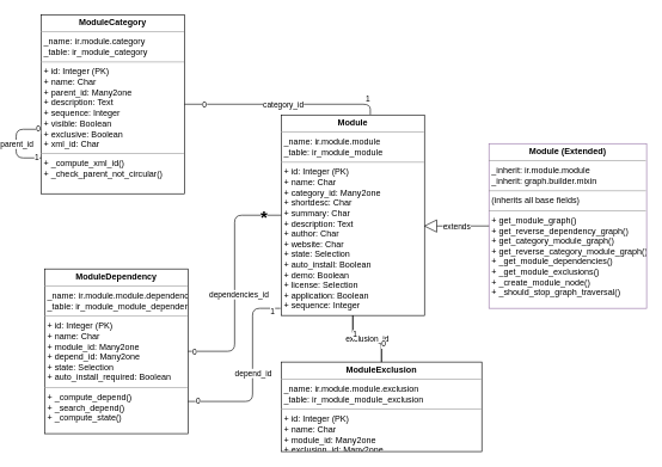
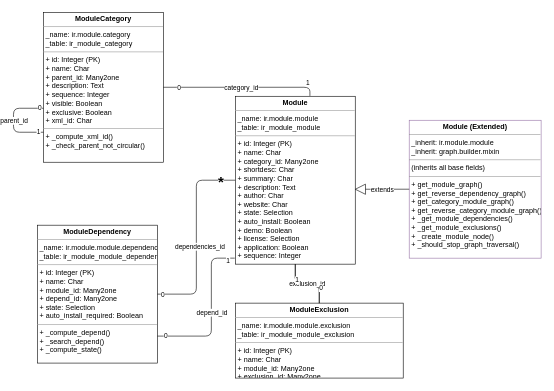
  <mxCell id="0" />
  <mxCell id="1" parent="0" />
- <mxCell id="2" value="&lt;p style=&quot;margin:0px;margin-top:4px;text-align:center;&quot;&gt;&lt;b&gt;ModuleCategory&lt;/b&gt;&lt;/p&gt;&lt;hr size=&quot;1&quot;/&gt;&lt;p style=&quot;margin:0px;margin-left:4px;&quot;&gt;_name: ir.module.category&lt;br/&gt;_table: ir_module_category&lt;/p&gt;&lt;hr size=&quot;1&quot;/&gt;&lt;p style=&quot;margin:0px;margin-left:4px;&quot;&gt;+ id: Integer (PK)&lt;br/&gt;+ name: Char&lt;br/&gt;+ parent_id: Many2one&lt;br/&gt;+ description: Text&lt;br/&gt;+ sequence: Integer&lt;br/&gt;+ visible: Boolean&lt;br/&gt;+ exclusive: Boolean&lt;br/&gt;+ xml_id: Char&lt;/p&gt;&lt;hr size=&quot;1&quot;/&gt;&lt;p style=&quot;margin:0px;margin-left:4px;&quot;&gt;+ _compute_xml_id()&lt;br/&gt;+ _check_parent_not_circular()&lt;/p&gt;" style="verticalAlign=top;align=left;overflow=fill;fontSize=12;fontFamily=Helvetica;html=1;" parent="1" vertex="1"><mxGeometry x="55" y="20" width="200" height="250" as="geometry" /></mxCell>
+ <mxCell id="2" value="&lt;p style=&quot;margin:0px;margin-top:4px;text-align:center;&quot;&gt;&lt;b&gt;ModuleCategory&lt;/b&gt;&lt;/p&gt;&lt;hr size=&quot;1&quot;/&gt;&lt;p style=&quot;margin:0px;margin-left:4px;&quot;&gt;_name: ir.module.category&lt;br/&gt;_table: ir_module_category&lt;/p&gt;&lt;hr size=&quot;1&quot;/&gt;&lt;p style=&quot;margin:0px;margin-left:4px;&quot;&gt;+ id: Integer (PK)&lt;br/&gt;+ name: Char&lt;br/&gt;+ parent_id: Many2one&lt;br/&gt;+ description: Text&lt;br/&gt;+ sequence: Integer&lt;br/&gt;+ visible: Boolean&lt;br/&gt;+ exclusive: Boolean&lt;br/&gt;+ xml_id: Char&lt;/p&gt;&lt;hr size=&quot;1&quot;/&gt;&lt;p style=&quot;margin:0px;margin-left:4px;&quot;&gt;+ _compute_xml_id()&lt;br/&gt;+ _check_parent_not_circular()&lt;/p&gt;" style="verticalAlign=top;align=left;overflow=fill;fontSize=12;fontFamily=Helvetica;html=1;" parent="1" vertex="1"><mxGeometry x="70" y="20" width="200" height="250" as="geometry" /></mxCell>
  <mxCell id="3" value="&lt;p style=&quot;margin:0px;margin-top:4px;text-align:center;&quot;&gt;&lt;b&gt;Module&lt;/b&gt;&lt;/p&gt;&lt;hr size=&quot;1&quot;/&gt;&lt;p style=&quot;margin:0px;margin-left:4px;&quot;&gt;_name: ir.module.module&lt;br/&gt;_table: ir_module_module&lt;/p&gt;&lt;hr size=&quot;1&quot;/&gt;&lt;p style=&quot;margin:0px;margin-left:4px;&quot;&gt;+ id: Integer (PK)&lt;br/&gt;+ name: Char&lt;br/&gt;+ category_id: Many2one&lt;br/&gt;+ shortdesc: Char&lt;br/&gt;+ summary: Char&lt;br/&gt;+ description: Text&lt;br/&gt;+ author: Char&lt;br/&gt;+ website: Char&lt;br/&gt;+ state: Selection&lt;br/&gt;+ auto_install: Boolean&lt;br/&gt;+ demo: Boolean&lt;br/&gt;+ license: Selection&lt;br/&gt;+ application: Boolean&lt;br/&gt;+ sequence: Integer&lt;/p&gt;&lt;hr size=&quot;1&quot;/&gt;&lt;p style=&quot;margin:0px;margin-left:4px;&quot;&gt;+ get_module_info()&lt;br/&gt;+ button_install()&lt;br/&gt;+ button_uninstall()&lt;br/&gt;+ module_uninstall()&lt;/p&gt;" style="verticalAlign=top;align=left;overflow=fill;fontSize=12;fontFamily=Helvetica;html=1;fillColor=none;" parent="1" vertex="1"><mxGeometry x="390" y="160" width="200" height="280" as="geometry" /></mxCell>
  <mxCell id="4" value="&lt;p style=&quot;margin:0px;margin-top:4px;text-align:center;&quot;&gt;&lt;b&gt;ModuleDependency&lt;/b&gt;&lt;/p&gt;&lt;hr size=&quot;1&quot;/&gt;&lt;p style=&quot;margin:0px;margin-left:4px;&quot;&gt;_name: ir.module.module.dependency&lt;br/&gt;_table: ir_module_module_dependency&lt;/p&gt;&lt;hr size=&quot;1&quot;/&gt;&lt;p style=&quot;margin:0px;margin-left:4px;&quot;&gt;+ id: Integer (PK)&lt;br/&gt;+ name: Char&lt;br/&gt;+ module_id: Many2one&lt;br/&gt;+ depend_id: Many2one&lt;br/&gt;+ state: Selection&lt;br/&gt;+ auto_install_required: Boolean&lt;/p&gt;&lt;hr size=&quot;1&quot;/&gt;&lt;p style=&quot;margin:0px;margin-left:4px;&quot;&gt;+ _compute_depend()&lt;br/&gt;+ _search_depend()&lt;br/&gt;+ _compute_state()&lt;/p&gt;" style="verticalAlign=top;align=left;overflow=fill;fontSize=12;fontFamily=Helvetica;html=1;fillColor=none;" parent="1" vertex="1"><mxGeometry x="60" y="375" width="200" height="230" as="geometry" /></mxCell>
  <mxCell id="5" value="&lt;p style=&quot;margin:0px;margin-top:4px;text-align:center;&quot;&gt;&lt;b&gt;ModuleExclusion&lt;/b&gt;&lt;/p&gt;&lt;hr size=&quot;1&quot;/&gt;&lt;p style=&quot;margin:0px;margin-left:4px;&quot;&gt;_name: ir.module.module.exclusion&lt;br/&gt;_table: ir_module_module_exclusion&lt;/p&gt;&lt;hr size=&quot;1&quot;/&gt;&lt;p style=&quot;margin:0px;margin-left:4px;&quot;&gt;+ id: Integer (PK)&lt;br/&gt;+ name: Char&lt;br/&gt;+ module_id: Many2one&lt;br/&gt;+ exclusion_id: Many2one&lt;br/&gt;+ state: Selection&lt;/p&gt;&lt;hr size=&quot;1&quot;/&gt;&lt;p style=&quot;margin:0px;margin-left:4px;&quot;&gt;+ _compute_exclusion()&lt;br/&gt;+ _search_exclusion()&lt;br/&gt;+ _compute_state()&lt;/p&gt;" style="verticalAlign=top;align=left;overflow=fill;fontSize=12;fontFamily=Helvetica;html=1;fillColor=none;" parent="1" vertex="1"><mxGeometry x="390" y="505" width="280" height="125" as="geometry" /></mxCell>
  <mxCell id="6" value="&lt;p style=&quot;margin:0px;margin-top:4px;text-align:center;&quot;&gt;&lt;b&gt;Module (Extended)&lt;/b&gt;&lt;/p&gt;&lt;hr size=&quot;1&quot;/&gt;&lt;p style=&quot;margin:0px;margin-left:4px;&quot;&gt;_inherit: ir.module.module&lt;br/&gt;_inherit: graph.builder.mixin&lt;/p&gt;&lt;hr size=&quot;1&quot;/&gt;&lt;p style=&quot;margin:0px;margin-left:4px;&quot;&gt;(inherits all base fields)&lt;/p&gt;&lt;hr size=&quot;1&quot;/&gt;&lt;p style=&quot;margin:0px;margin-left:4px;&quot;&gt;+ get_module_graph()&lt;br/&gt;+ get_reverse_dependency_graph()&lt;br/&gt;+ get_category_module_graph()&lt;br/&gt;+ get_reverse_category_module_graph()&lt;br/&gt;+ _get_module_dependencies()&lt;br/&gt;+ _get_module_exclusions()&lt;br/&gt;+ _create_module_node()&lt;br/&gt;+ _should_stop_graph_traversal()&lt;/p&gt;" style="verticalAlign=top;align=left;overflow=fill;fontSize=12;fontFamily=Helvetica;html=1;fillColor=none;strokeColor=#9673a6;" parent="1" vertex="1"><mxGeometry x="680" y="200" width="220" height="230" as="geometry" /></mxCell>
  <mxCell id="7" value="" style="endArrow=none;html=1;edgeStyle=orthogonalEdgeStyle;" parent="1" source="2" target="2" edge="1"><mxGeometry relative="1" as="geometry"><mxPoint x="140" y="130" as="sourcePoint" /><mxPoint x="40" y="180" as="targetPoint" /><Array as="points"><mxPoint x="20" y="220" /><mxPoint x="20" y="180" /></Array></mxGeometry></mxCell>
  <mxCell id="8" value="parent_id" style="edgeLabel;resizable=0;html=1;align=center;verticalAlign=middle;" parent="7" connectable="0" vertex="1"><mxGeometry relative="1" as="geometry" /></mxCell>
  <mxCell id="9" value="0" style="edgeLabel;html=1;align=center;verticalAlign=middle;resizable=0;points=[];" vertex="1" connectable="0" parent="7"><mxGeometry x="0.906" y="1" relative="1" as="geometry"><mxPoint as="offset" /></mxGeometry></mxCell>
  <mxCell id="10" value="1" style="edgeLabel;html=1;align=center;verticalAlign=middle;resizable=0;points=[];" vertex="1" connectable="0" parent="7"><mxGeometry x="-0.867" y="-1" relative="1" as="geometry"><mxPoint as="offset" /></mxGeometry></mxCell>
  <mxCell id="11" value="" style="endArrow=none;html=1;edgeStyle=orthogonalEdgeStyle;entryX=0.622;entryY=-0.002;entryDx=0;entryDy=0;entryPerimeter=0;" parent="1" source="2" target="3" edge="1"><mxGeometry relative="1" as="geometry" /></mxCell>
  <mxCell id="12" value="category_id" style="edgeLabel;resizable=0;html=1;align=center;verticalAlign=middle;" parent="11" connectable="0" vertex="1"><mxGeometry relative="1" as="geometry" /></mxCell>
  <mxCell id="13" value="0" style="edgeLabel;html=1;align=center;verticalAlign=middle;resizable=0;points=[];" vertex="1" connectable="0" parent="11"><mxGeometry x="-0.806" relative="1" as="geometry"><mxPoint as="offset" /></mxGeometry></mxCell>
  <mxCell id="14" value="1" style="edgeLabel;html=1;align=center;verticalAlign=middle;resizable=0;points=[];" vertex="1" connectable="0" parent="11"><mxGeometry x="0.927" y="2" relative="1" as="geometry"><mxPoint x="-6" y="-12" as="offset" /></mxGeometry></mxCell>
  <mxCell id="15" value="" style="endArrow=none;html=1;edgeStyle=orthogonalEdgeStyle;" parent="1" source="3" target="4" edge="1"><mxGeometry relative="1" as="geometry" /></mxCell>
  <mxCell id="16" value="dependencies_id" style="edgeLabel;resizable=0;html=1;align=center;verticalAlign=middle;" parent="15" connectable="0" vertex="1"><mxGeometry relative="1" as="geometry"><mxPoint x="5" y="15" as="offset" /></mxGeometry></mxCell>
  <mxCell id="17" value="*&lt;div&gt;&lt;/div&gt;" style="edgeLabel;html=1;align=center;verticalAlign=middle;resizable=0;points=[];fontStyle=1;fontSize=25;spacing=0;" vertex="1" connectable="0" parent="15"><mxGeometry x="-0.937" relative="1" as="geometry"><mxPoint x="-15" as="offset" /></mxGeometry></mxCell>
  <mxCell id="18" value="0" style="edgeLabel;html=1;align=center;verticalAlign=middle;resizable=0;points=[];" vertex="1" connectable="0" parent="15"><mxGeometry x="0.948" relative="1" as="geometry"><mxPoint as="offset" /></mxGeometry></mxCell>
  <mxCell id="19" value="" style="endArrow=none;html=1;edgeStyle=orthogonalEdgeStyle;" parent="1" source="3" target="5" edge="1"><mxGeometry relative="1" as="geometry" /></mxCell>
  <mxCell id="20" value="" style="endArrow=none;html=1;edgeStyle=orthogonalEdgeStyle;" parent="1" source="4" edge="1"><mxGeometry relative="1" as="geometry"><mxPoint x="240" y="560" as="sourcePoint" /><mxPoint x="389" y="430" as="targetPoint" /><Array as="points"><mxPoint x="150" y="560" /><mxPoint x="350" y="560" /><mxPoint x="350" y="430" /><mxPoint x="389" y="430" /></Array></mxGeometry></mxCell>
  <mxCell id="21" value="depend_id" style="edgeLabel;resizable=0;html=1;align=center;verticalAlign=middle;" parent="20" connectable="0" vertex="1"><mxGeometry relative="1" as="geometry" /></mxCell>
  <mxCell id="22" value="0" style="edgeLabel;html=1;align=center;verticalAlign=middle;resizable=0;points=[];" vertex="1" connectable="0" parent="20"><mxGeometry x="-0.886" y="2" relative="1" as="geometry"><mxPoint x="-2" as="offset" /></mxGeometry></mxCell>
  <mxCell id="23" value="1" style="edgeLabel;html=1;align=center;verticalAlign=middle;resizable=0;points=[];" vertex="1" connectable="0" parent="20"><mxGeometry x="0.909" y="-3" relative="1" as="geometry"><mxPoint as="offset" /></mxGeometry></mxCell>
  <mxCell id="24" value="" style="endArrow=none;html=1;edgeStyle=orthogonalEdgeStyle;" parent="1" source="5" target="3" edge="1"><mxGeometry relative="1" as="geometry"><mxPoint x="440" y="480" as="sourcePoint" /><mxPoint x="440" y="410" as="targetPoint" /></mxGeometry></mxCell>
  <mxCell id="25" value="exclusion_id" style="edgeLabel;resizable=0;html=1;align=center;verticalAlign=middle;" parent="24" connectable="0" vertex="1"><mxGeometry relative="1" as="geometry" /></mxCell>
  <mxCell id="26" value="1" style="edgeLabel;html=1;align=center;verticalAlign=middle;resizable=0;points=[];" vertex="1" connectable="0" parent="24"><mxGeometry x="0.508" y="-1" relative="1" as="geometry"><mxPoint x="1" as="offset" /></mxGeometry></mxCell>
  <mxCell id="27" value="0" style="edgeLabel;html=1;align=center;verticalAlign=middle;resizable=0;points=[];" vertex="1" connectable="0" parent="24"><mxGeometry x="-0.508" y="-1" relative="1" as="geometry"><mxPoint x="1" as="offset" /></mxGeometry></mxCell>
  <mxCell id="28" value="" style="endArrow=block;endSize=16;endFill=0;html=1;edgeStyle=orthogonalEdgeStyle;entryX=0.995;entryY=0.554;entryDx=0;entryDy=0;entryPerimeter=0;" parent="1" source="6" target="3" edge="1"><mxGeometry relative="1" as="geometry" /></mxCell>
  <mxCell id="29" value="extends" style="edgeLabel;resizable=0;html=1;align=center;verticalAlign=middle;" parent="28" connectable="0" vertex="1"><mxGeometry relative="1" as="geometry" /></mxCell>
